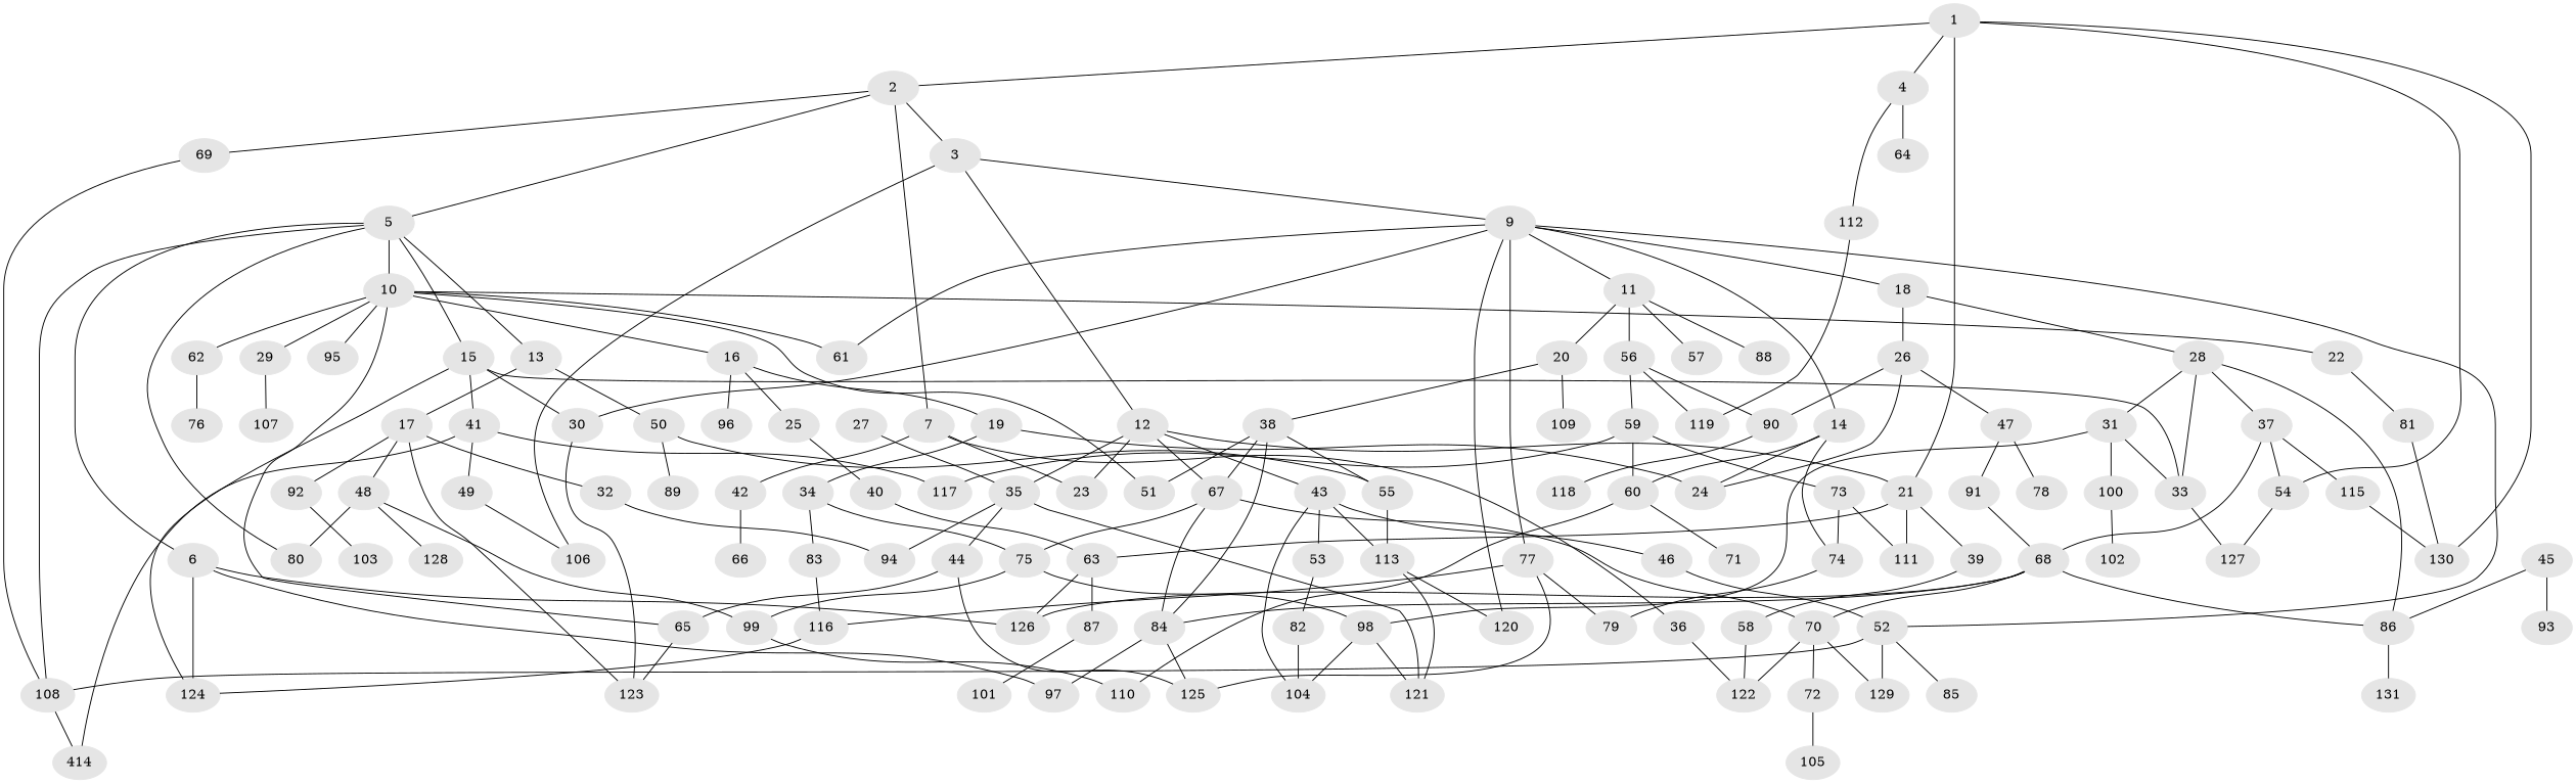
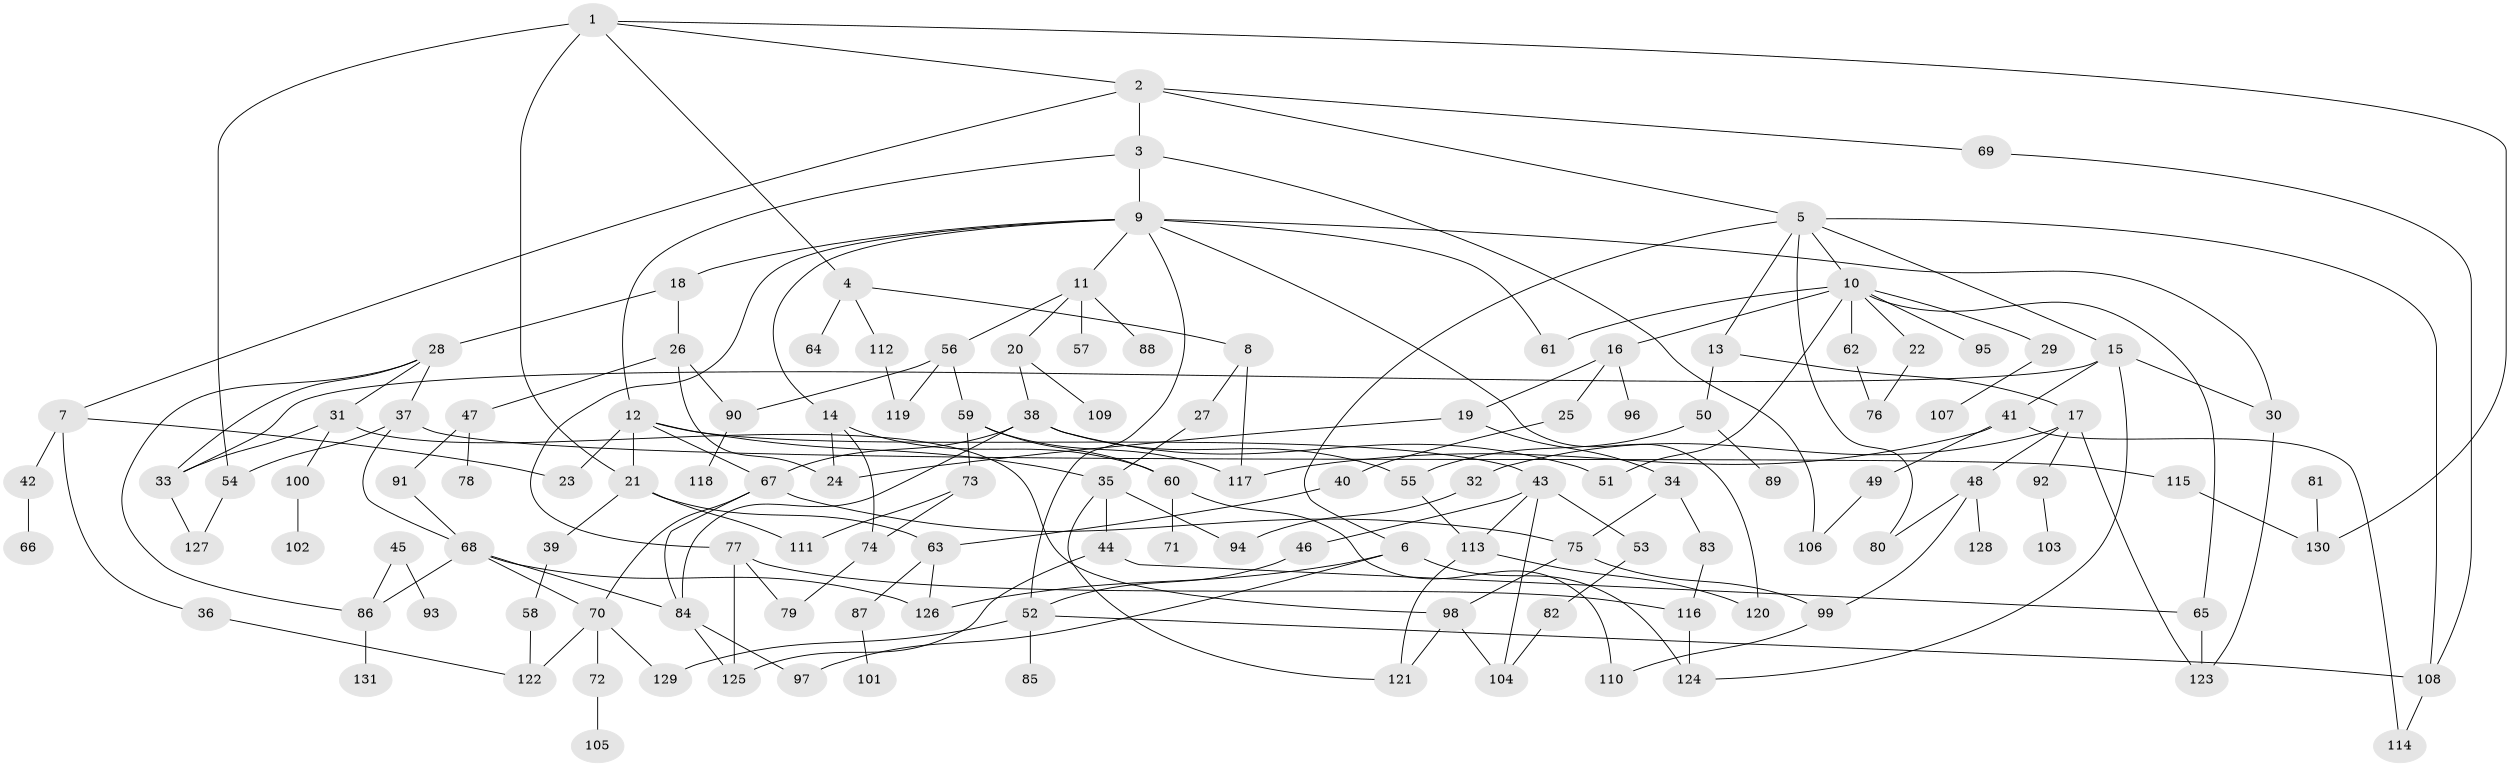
  graph {
    node [color=gray90 style=filled]
    1
    2
    4
    21
    54
    130
    3
    5
    7
    69
+   8
    64
    112
    39
    63
    111
    127
    9
    12
    106
    6
    10
    13
    15
    80
    108
    23
    36
    42
    11
    14
    18
    30
    52
    61
    77
    120
    35
    43
    67
    27
    117
    119
    97
    124
    126
    16
    22
    29
    51
    62
    65
    95
    17
    50
    33
    41
    122
    66
    20
    56
    57
    88
    24
    60
    74
    26
    28
    123
    85
    129
    125
    79
    116
    19
    25
    96
    81
    107
    76
    38
    109
    90
    59
    94
    44
    121
    46
    53
    104
    113
    75
    84
    70
    32
    48
    92
    55
    89
    71
    110
    49
-   114 [label=414]
+   114
    34
    40
    99
    128
    103
    47
    31
    37
    86
    83
    58
    87
    45
    93
    78
    91
    118
    98
    100
    68
    115
    131
    102
    82
    73
    101
    72
    105
    1 -- 2
    1 -- 4
    1 -- 21
    1 -- 54
    1 -- 130
    2 -- 3
    2 -- 5
    2 -- 7
    2 -- 69
+   4 -- 8
    4 -- 64
    4 -- 112
    21 -- 39
    21 -- 63
    21 -- 111
    54 -- 127
    3 -- 9
    3 -- 12
    3 -- 106
    5 -- 6
    5 -- 10
    5 -- 13
    5 -- 15
    5 -- 80
    5 -- 108
    7 -- 23
    7 -- 36
    7 -- 42
    69 -- 108
+   8 -- 27
+   8 -- 117
    112 -- 119
    39 -- 58
    63 -- 126
    63 -- 87
    9 -- 11
    9 -- 14
    9 -- 18
    9 -- 30
    9 -- 52
    9 -- 61
    9 -- 77
    9 -- 120
    12 -- 21
    12 -- 23
    12 -- 35
    12 -- 43
    12 -- 67
    6 -- 97
    6 -- 124
    6 -- 126
    10 -- 61
    10 -- 16
    10 -- 22
    10 -- 29
    10 -- 51
    10 -- 62
    10 -- 65
    10 -- 95
    13 -- 17
    13 -- 50
    15 -- 30
    15 -- 124
    15 -- 33
    15 -- 41
    108 -- 114
    36 -- 122
    42 -- 66
    11 -- 20
    11 -- 56
    11 -- 57
    11 -- 88
    14 -- 24
    14 -- 60
    14 -- 74
    18 -- 26
    18 -- 28
    30 -- 123
    52 -- 108
    52 -- 85
    52 -- 129
    77 -- 125
    77 -- 79
    77 -- 116
    35 -- 94
    35 -- 44
    35 -- 121
    43 -- 46
    43 -- 53
    43 -- 104
    43 -- 113
    67 -- 75
    67 -- 84
    67 -- 70
    27 -- 35
    16 -- 19
    16 -- 25
    16 -- 96
-   22 -- 81
+   22 -- 76
    29 -- 107
    62 -- 76
    65 -- 123
    17 -- 123
    17 -- 32
    17 -- 48
    17 -- 92
    50 -- 55
    50 -- 89
    33 -- 127
    41 -- 117
    41 -- 49
    41 -- 114
    20 -- 38
    20 -- 109
    56 -- 119
    56 -- 90
    56 -- 59
    60 -- 71
    60 -- 110
    74 -- 79
    26 -- 24
    26 -- 90
    26 -- 47
    28 -- 33
    28 -- 31
    28 -- 37
    28 -- 86
    116 -- 124
    19 -- 24
    19 -- 34
    25 -- 40
    81 -- 130
    38 -- 67
    38 -- 51
    38 -- 84
    38 -- 55
    90 -- 118
    59 -- 117
    59 -- 60
    59 -- 73
    44 -- 65
    44 -- 125
    46 -- 52
    53 -- 82
    113 -- 120
    113 -- 121
    75 -- 99
    75 -- 98
    84 -- 97
    84 -- 125
    70 -- 122
    70 -- 129
    70 -- 72
    32 -- 94
    48 -- 80
    48 -- 99
    48 -- 128
    92 -- 103
    55 -- 113
    49 -- 106
    34 -- 75
    34 -- 83
    40 -- 63
    99 -- 110
    47 -- 78
    47 -- 91
    31 -- 33
    31 -- 98
    31 -- 100
    37 -- 54
    37 -- 68
    37 -- 115
    86 -- 131
    83 -- 116
    58 -- 122
    87 -- 101
    45 -- 86
    45 -- 93
    91 -- 68
    98 -- 121
    98 -- 104
    100 -- 102
    68 -- 126
    68 -- 84
    68 -- 70
    68 -- 86
    115 -- 130
    82 -- 104
    73 -- 111
    73 -- 74
    72 -- 105
  }
